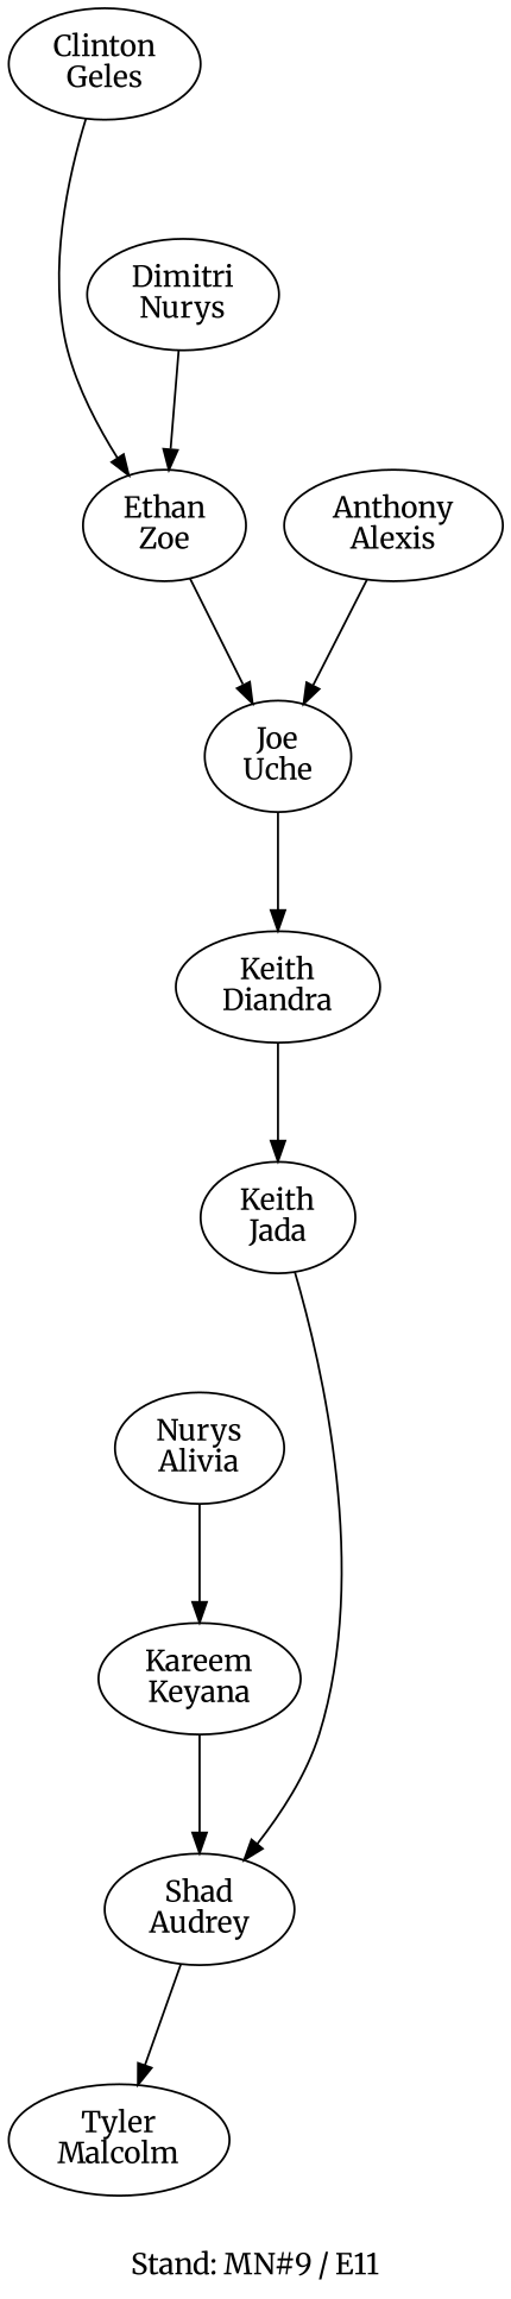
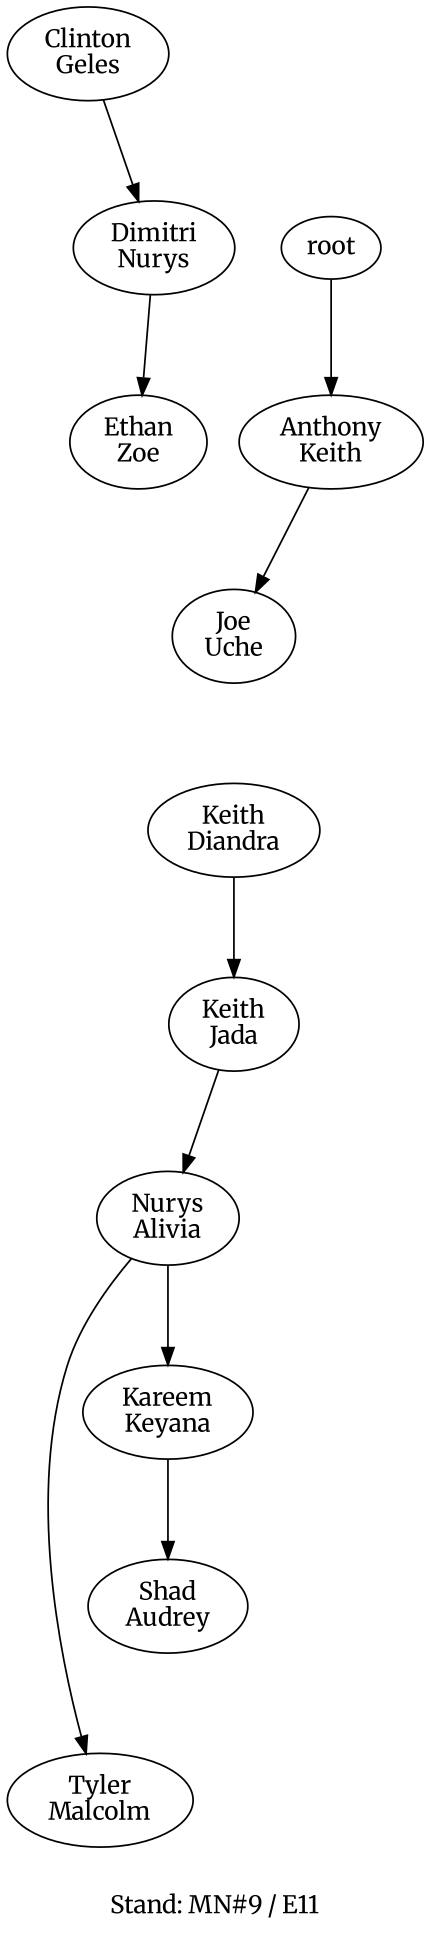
  digraph {
    fontname=Merriweather
    label="Stand: MN#9 / E11"
    labelloc=b
    ranksep=0.8
    node [fontname=Merriweather]
    edge [fontname=Merriweather]
-   n1 [label="Anthony\nAlexis"]
+   n1 [label="Anthony\nKeith"]
    n2 [label="Joe\nUche"]
    n3 [label="Clinton\nGeles"]
    n4 [label="Dimitri\nNurys"]
+   root
    n6 [label="Ethan\nZoe"]
    n7 [label="Keith\nDiandra"]
    n8 [label="Keith\nJada"]
    n9 [label="Nurys\nAlivia"]
    n10 [label="Kareem\nKeyana"]
    n11 [label="Shad\nAudrey"]
    n12 [label="Tyler\nMalcolm"]
    n1 -> n2
-   n2 -> n7
-   n3 -> n6
+   n3 -> n4
    n4 -> n6
-   n6 -> n2
+   root -> n1
    n7 -> n8
-   n8 -> n11
+   n8 -> n9
    n9 -> n10
    n10 -> n11
-   n11 -> n12
+   n9 -> n12
  }
